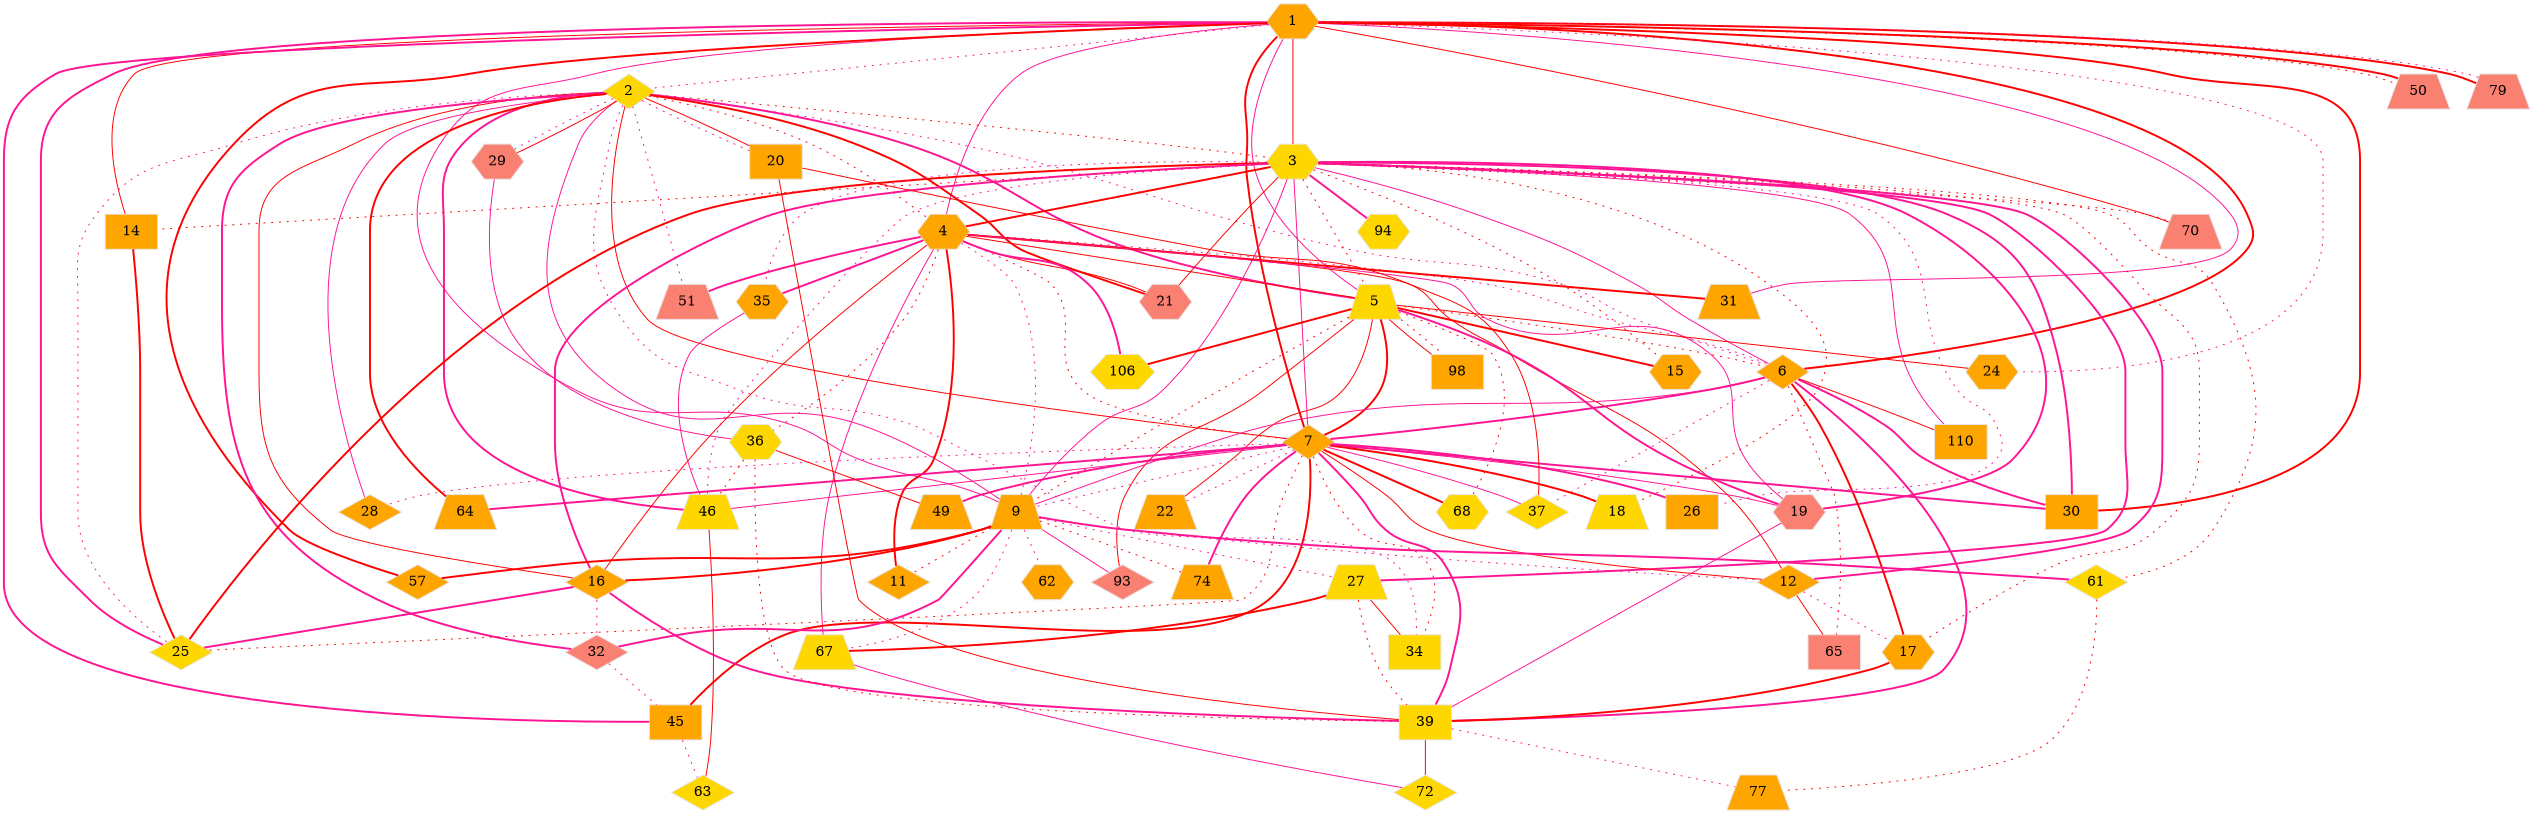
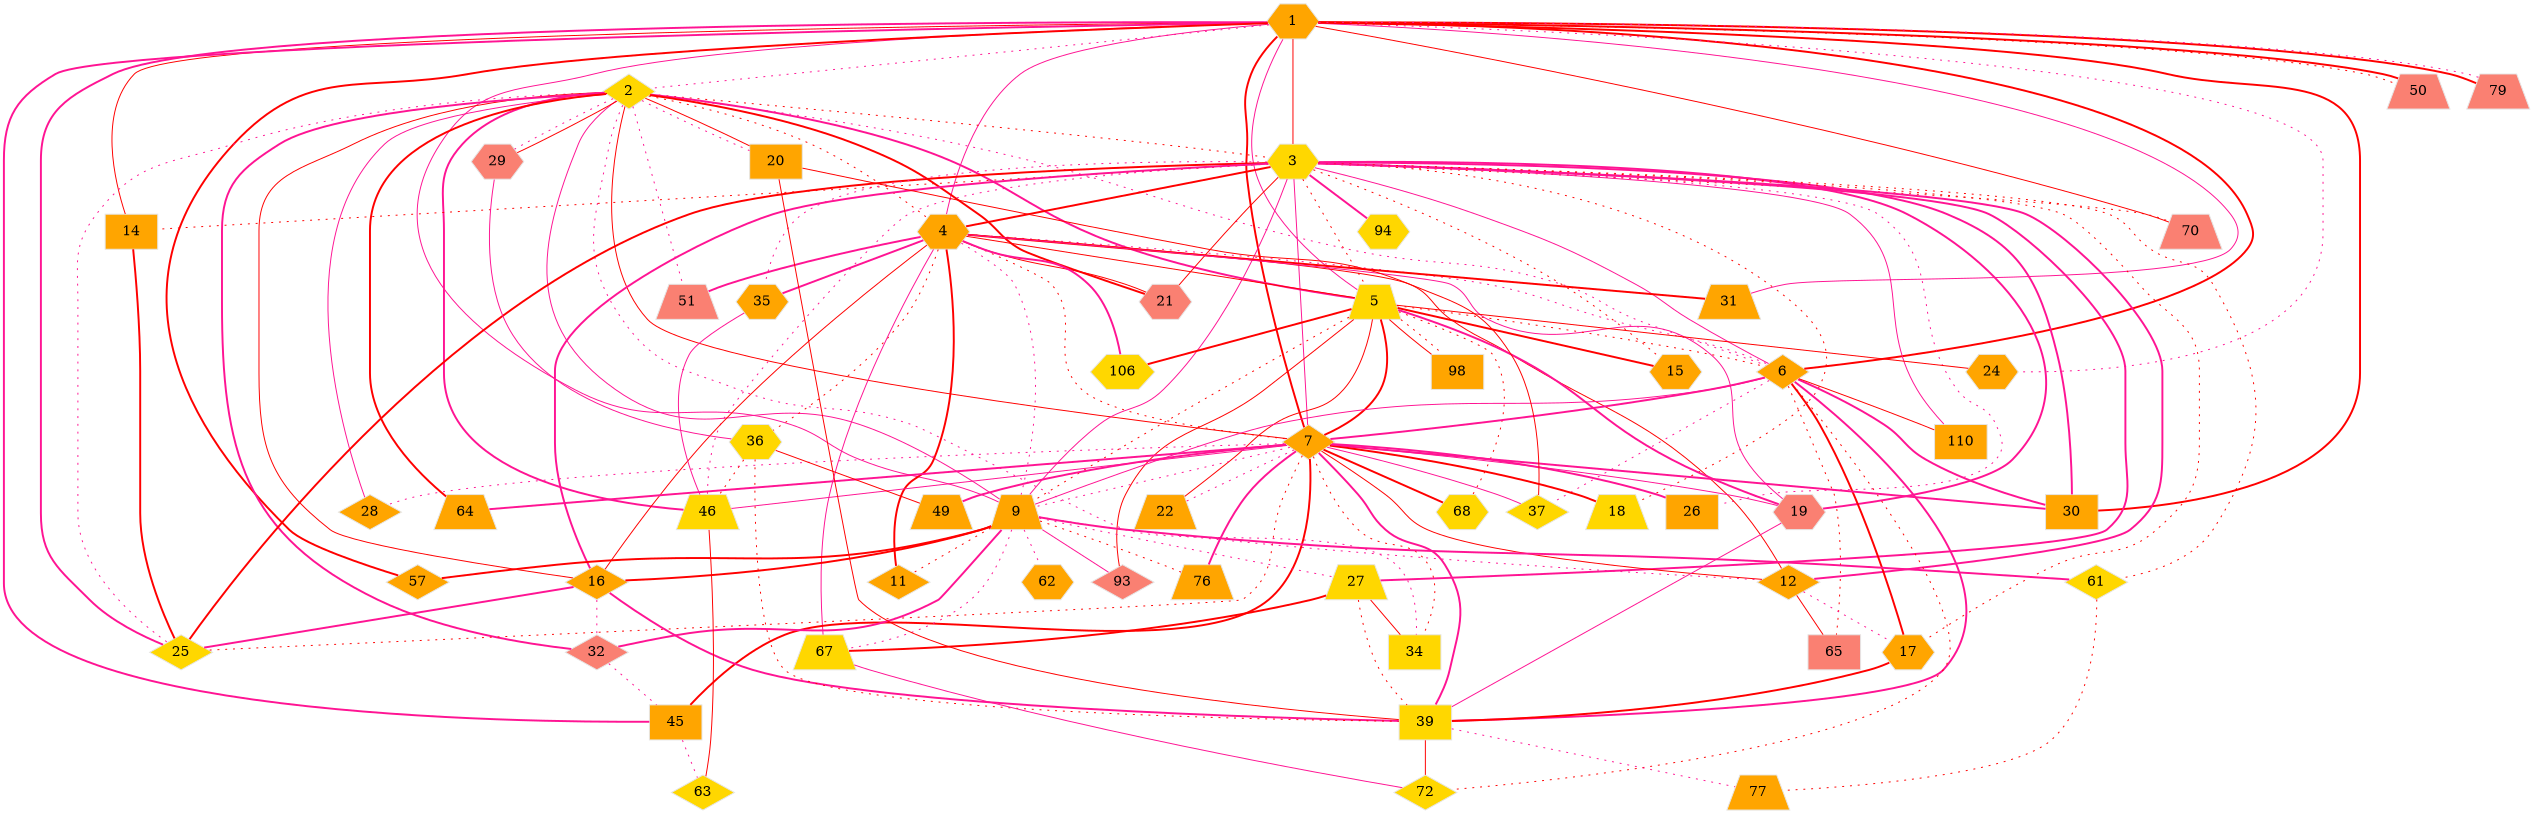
  graph {
    node [color=gray90 fillcolor=orange shape=trapezium style=filled]
    edge [color=deeppink style=dotted]
    1 [shape=hexagon]
    2 [fillcolor=gold shape=diamond]
    3 [fillcolor=gold shape=hexagon super="+82+88+8+78+38+60"]
    4 [shape=hexagon]
    5 [fillcolor=gold]
    6 [shape=diamond super="+44"]
    7 [shape=diamond super="+10+23+13+102"]
    9
    14 [shape=box]
    24 [shape=hexagon]
    25 [fillcolor=gold shape=diamond super="+90+33"]
    30 [shape=box super="+59+47"]
    31
    45 [shape=box super="+69+55"]
    50 [fillcolor=salmon]
    57 [shape=diamond]
    70 [fillcolor=salmon]
    79 [fillcolor=salmon]
    16 [shape=diamond super="+92+97+101+104+105+41"]
    20 [shape=box super="+81"]
    21 [fillcolor=salmon shape=hexagon super="+48"]
    28 [shape=diamond]
    29 [fillcolor=salmon shape=hexagon]
    32 [fillcolor=salmon shape=diamond]
    34 [fillcolor=gold shape=box]
    46 [fillcolor=gold super="+54"]
    51 [fillcolor=salmon]
    64
    12 [shape=diamond super="+85"]
    15 [shape=hexagon]
    17 [shape=hexagon super="+73"]
    18 [fillcolor=gold]
    19 [fillcolor=salmon shape=hexagon super="+43"]
    26 [shape=box]
    27 [fillcolor=gold super="+84"]
    35 [shape=hexagon super="+75"]
    61 [fillcolor=gold shape=diamond]
    94 [fillcolor=gold shape=hexagon]
    110 [shape=box]
    11 [shape=diamond]
    36 [fillcolor=gold shape=hexagon super="+91"]
    67 [fillcolor=gold]
    106 [fillcolor=gold shape=hexagon]
    22
    68 [fillcolor=gold shape=hexagon]
    93 [fillcolor=salmon shape=diamond]
    98 [shape=box]
    37 [fillcolor=gold shape=diamond]
    39 [fillcolor=gold shape=box super="+40"]
    65 [fillcolor=salmon shape=box]
    72 [fillcolor=gold shape=diamond super="+87"]
    49
-   76 [label=74]
+   76
    62 [shape=hexagon]
    63 [fillcolor=gold shape=diamond]
    77
    1 -- 2
    1 -- 3 [color=red style=solid weight=3]
    1 -- 4 [style=solid]
    1 -- 5 [style=solid]
    1 -- 6 [color=red style=bold]
    1 -- 7 [color=red style=bold weight=4]
    1 -- 9 [style=solid]
    1 -- 14 [color=red style=solid]
    1 -- 24
    1 -- 25 [style=bold]
    1 -- 30 [color=red style=bold weight=2]
    1 -- 31 [style=solid]
    1 -- 45 [style=bold]
    1 -- 50 [color=red]
    1 -- 50 [color=red style=bold]
    1 -- 57 [color=red style=bold]
    1 -- 70 [color=red style=solid]
    1 -- 79 [color=red style=bold]
    1 -- 79
    2 -- 3 [color=red weight=2]
    2 -- 4 [color=red]
    2 -- 5 [style=bold]
    2 -- 6
    2 -- 7 [color=red style=solid weight=4]
    2 -- 9 [style=solid]
    2 -- 25
    2 -- 16 [color=red style=solid]
    2 -- 20
    2 -- 20 [color=red style=solid]
    2 -- 21 [color=red style=bold]
    2 -- 28 [style=solid]
    2 -- 29
    2 -- 29 [color=red style=solid]
    2 -- 32 [style=bold]
    2 -- 34
    2 -- 46 [style=bold]
    2 -- 51
    2 -- 64 [color=red style=bold]
    3 -- 4 [color=red style=bold weight=2]
    3 -- 5 [color=red weight=3]
    3 -- 6 [style=solid weight=3]
    3 -- 7 [style=solid weight=7]
    3 -- 9 [style=solid weight=3]
    3 -- 14 [color=red]
    3 -- 25 [color=red style=bold]
    3 -- 30 [style=bold]
    3 -- 70 [color=red]
    3 -- 16 [style=bold weight=4]
    3 -- 21 [color=red style=solid]
    3 -- 46
    3 -- 12 [style=bold]
    3 -- 15 [color=red]
    3 -- 17 [color=red]
    3 -- 18 [color=red]
    3 -- 19 [style=bold]
    3 -- 26
    3 -- 27 [style=bold]
    3 -- 35
    3 -- 61 [color=red]
    3 -- 94 [style=bold]
    3 -- 110 [style=solid]
    4 -- 5 [color=red style=solid]
    4 -- 6
    4 -- 7 [color=red weight=2]
    4 -- 9
    4 -- 31 [color=red style=bold]
    4 -- 16 [color=red style=solid]
    4 -- 21 [color=red style=solid]
    4 -- 51 [style=bold]
    4 -- 12 [color=red style=solid]
    4 -- 19 [style=solid]
    4 -- 35 [style=bold weight=2]
    4 -- 11 [color=red style=bold]
    4 -- 36 [color=red]
    4 -- 67 [style=solid]
    4 -- 106 [style=bold]
    5 -- 6 [color=red]
    5 -- 7 [color=red style=bold weight=3]
    5 -- 9 [color=red]
    5 -- 24 [color=red style=solid]
    5 -- 15 [color=red style=bold]
    5 -- 19 [style=bold]
    5 -- 106 [color=red style=bold]
    5 -- 22 [color=red style=solid]
    5 -- 68 [color=red]
    5 -- 93 [color=red style=solid]
    5 -- 98 [color=red style=solid]
    5 -- 98 [color=red]
    6 -- 7 [style=bold weight=3]
    6 -- 9 [style=solid]
    6 -- 30 [style=bold]
    6 -- 17 [color=red style=bold]
    6 -- 110 [color=red style=solid]
    6 -- 37
    6 -- 39 [style=bold]
    6 -- 65 [color=red]
+   6 -- 72 [color=red]
    7 -- 9 [weight=2]
    7 -- 25 [color=red]
    7 -- 30 [style=bold]
    7 -- 45 [color=red style=bold weight=2]
    7 -- 28
    7 -- 34 [color=red]
    7 -- 46 [style=solid]
    7 -- 64 [style=bold]
    7 -- 12 [color=red style=solid]
    7 -- 18 [color=red style=bold]
    7 -- 19 [style=solid]
    7 -- 26 [style=bold weight=2]
    7 -- 22
    7 -- 68 [color=red style=bold]
    7 -- 37 [style=solid]
    7 -- 39 [style=bold]
    7 -- 49 [style=bold weight=2]
    7 -- 76 [style=bold]
    9 -- 57 [color=red style=bold]
    9 -- 16 [color=red style=bold weight=3]
    9 -- 32 [style=bold]
    9 -- 12
    9 -- 27
    9 -- 61 [style=bold]
    9 -- 11 [color=red]
    9 -- 67
    9 -- 93 [style=solid]
    9 -- 76 [color=red]
    9 -- 62
    14 -- 25 [color=red style=bold]
    45 -- 63
    16 -- 25 [style=bold]
    16 -- 32
    16 -- 39 [style=bold weight=2]
    20 -- 37 [color=red style=solid]
    20 -- 39 [color=red style=solid]
    29 -- 36 [style=solid]
    32 -- 45
    46 -- 63 [color=red style=solid]
    12 -- 17
    12 -- 65 [color=red style=solid]
    17 -- 39 [color=red style=bold]
    19 -- 39 [style=solid]
    27 -- 34 [color=red style=solid]
    27 -- 67 [color=red style=bold]
    27 -- 39 [color=red]
    35 -- 46 [style=solid]
    61 -- 77 [color=red]
    36 -- 46 [color=red]
    36 -- 39 [color=red]
    36 -- 49 [color=red style=solid]
    67 -- 72 [style=solid]
    39 -- 72 [color=red style=solid]
    39 -- 77
  }
